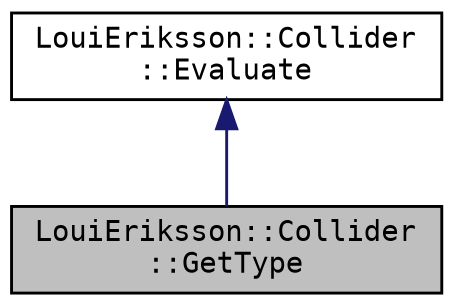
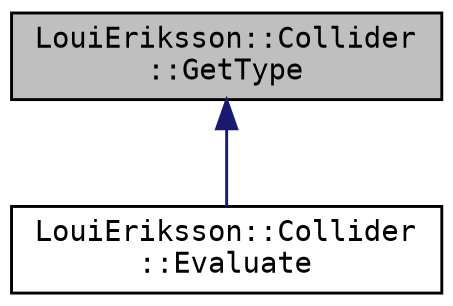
  digraph {
    rankdir=TB
    fontname="DejaVu Sans Mono"
    node [color=black fontname="DejaVu Sans Mono" fontsize=10 shape=record style=filled]
    n1 [fillcolor=grey75 fontcolor=black height=0.2 label="LouiEriksson::Collider\l::GetType" width=0.4]
    n2 [fillcolor=white height=0.2 label="LouiEriksson::Collider\l::Evaluate" width=0.4]
-   n2 -> n1 [color=midnightblue dir=back fontname="DejaVu Sans Mono" fontsize=10 labelfontname=Helvetica labelfontsize=10 style=solid]
+   n1 -> n2 [color=midnightblue dir=back fontname="DejaVu Sans Mono" fontsize=10 labelfontname=Helvetica labelfontsize=10 style=solid]
  }
